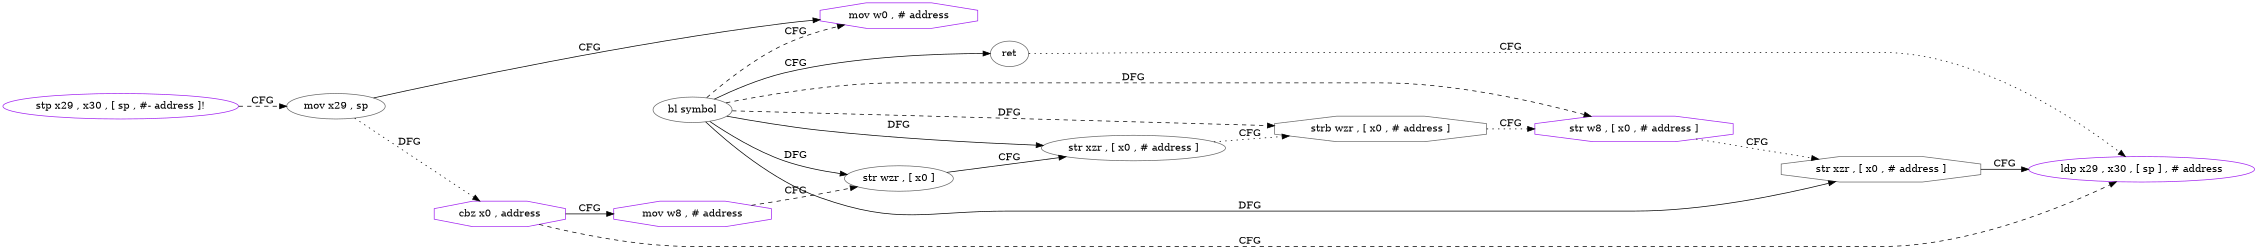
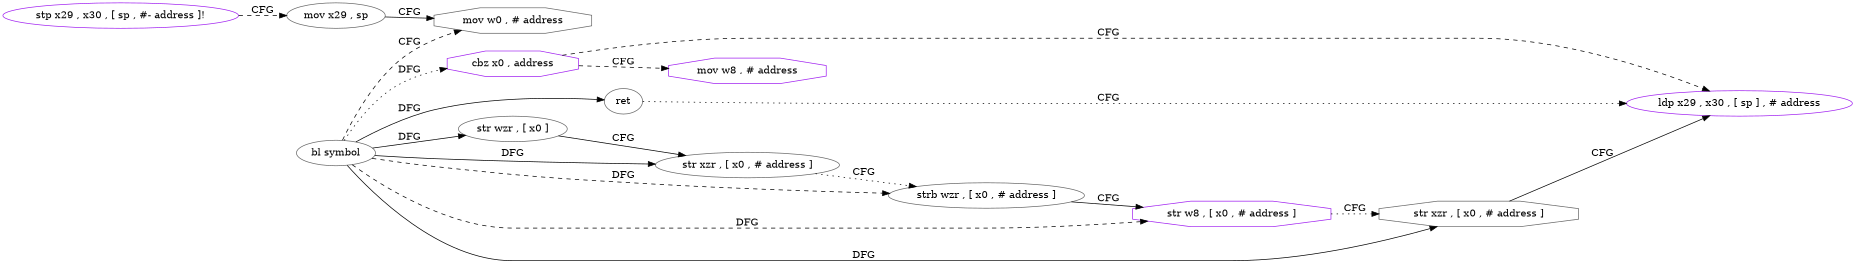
  digraph {
    rankdir=LR
    node [color=gray40 shape=ellipse]
    edge [style=dashed]
    n1 [color=purple label="stp x29 , x30 , [ sp , #- address ]!"]
    n2 [label="mov x29 , sp"]
-   n3 [color=purple label="mov w0 , # address" shape=octagon]
+   n3 [label="mov w0 , # address" shape=octagon]
    n4 [label="bl symbol"]
    n5 [color=purple label="cbz x0 , address" shape=octagon]
    n6 [label=ret]
    n7 [label="str wzr , [ x0 ]"]
    n8 [label="str xzr , [ x0 , # address ]"]
-   n9 [label="strb wzr , [ x0 , # address ]" shape=octagon]
+   n9 [label="strb wzr , [ x0 , # address ]"]
    n10 [color=purple label="str w8 , [ x0 , # address ]" shape=octagon]
    n11 [label="str xzr , [ x0 , # address ]" shape=octagon]
    n12 [color=purple label="ldp x29 , x30 , [ sp ] , # address"]
    n13 [color=purple label="mov w8 , # address" shape=octagon]
    n1 -> n2 [label=CFG]
    n2 -> n3 [label=CFG style=solid]
    n4 -> n3 [label=CFG]
-   n2 -> n5 [label=DFG style=dotted]
-   n4 -> n6 [label=CFG style=solid]
+   n4 -> n5 [label=DFG style=dotted]
+   n4 -> n6 [label=DFG style=solid]
    n4 -> n7 [label=DFG style=solid]
    n4 -> n8 [label=DFG style=solid]
    n4 -> n9 [label=DFG]
    n4 -> n10 [label=DFG]
    n4 -> n11 [label=DFG style=solid]
    n5 -> n12 [label=CFG]
-   n5 -> n13 [label=CFG style=solid]
+   n5 -> n13 [label=CFG]
    n6 -> n12 [label=CFG style=dotted]
    n7 -> n8 [label=CFG style=solid]
    n8 -> n9 [label=CFG style=dotted]
-   n9 -> n10 [label=CFG style=dotted]
+   n9 -> n10 [label=CFG style=solid]
    n10 -> n11 [label=CFG style=dotted]
    n11 -> n12 [label=CFG style=solid]
-   n13 -> n7 [label=CFG]
  }
